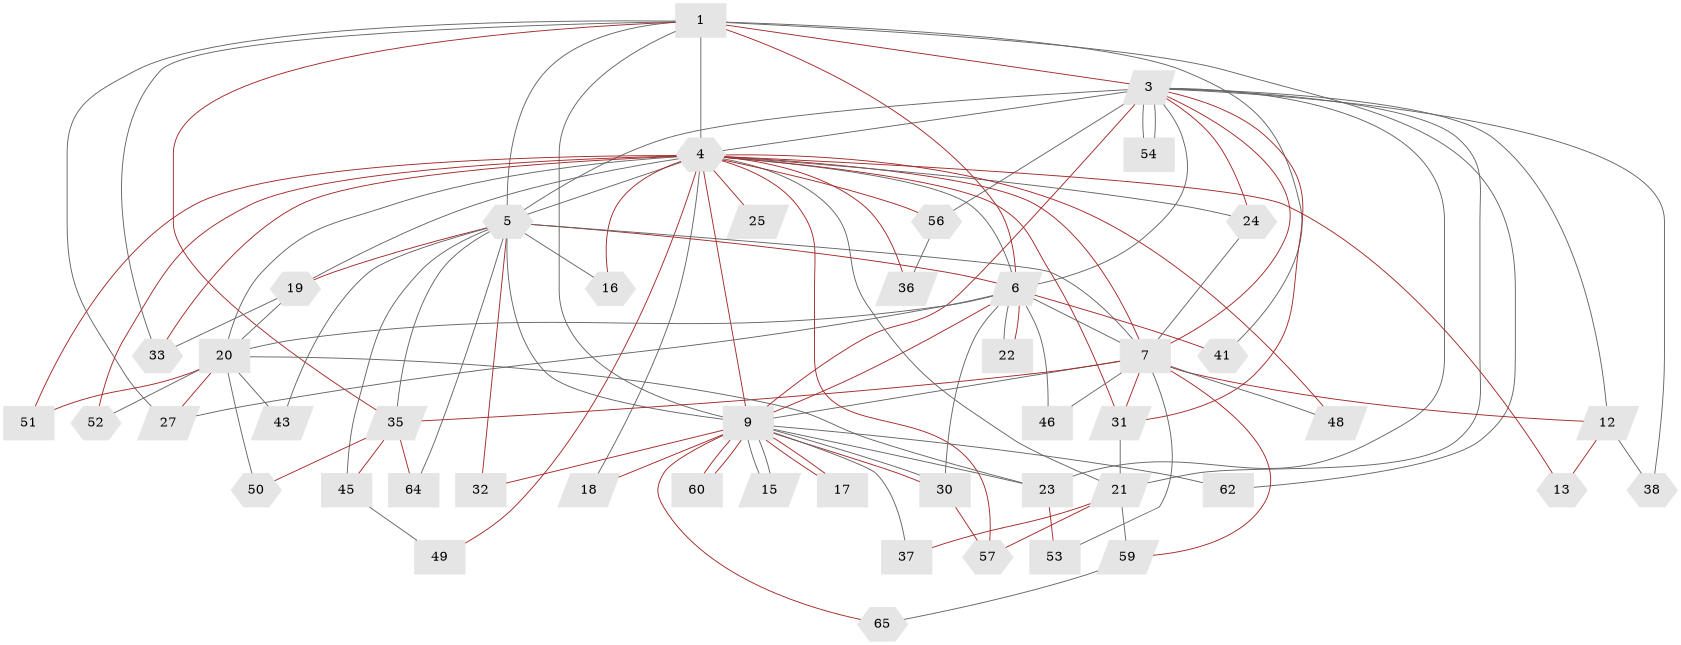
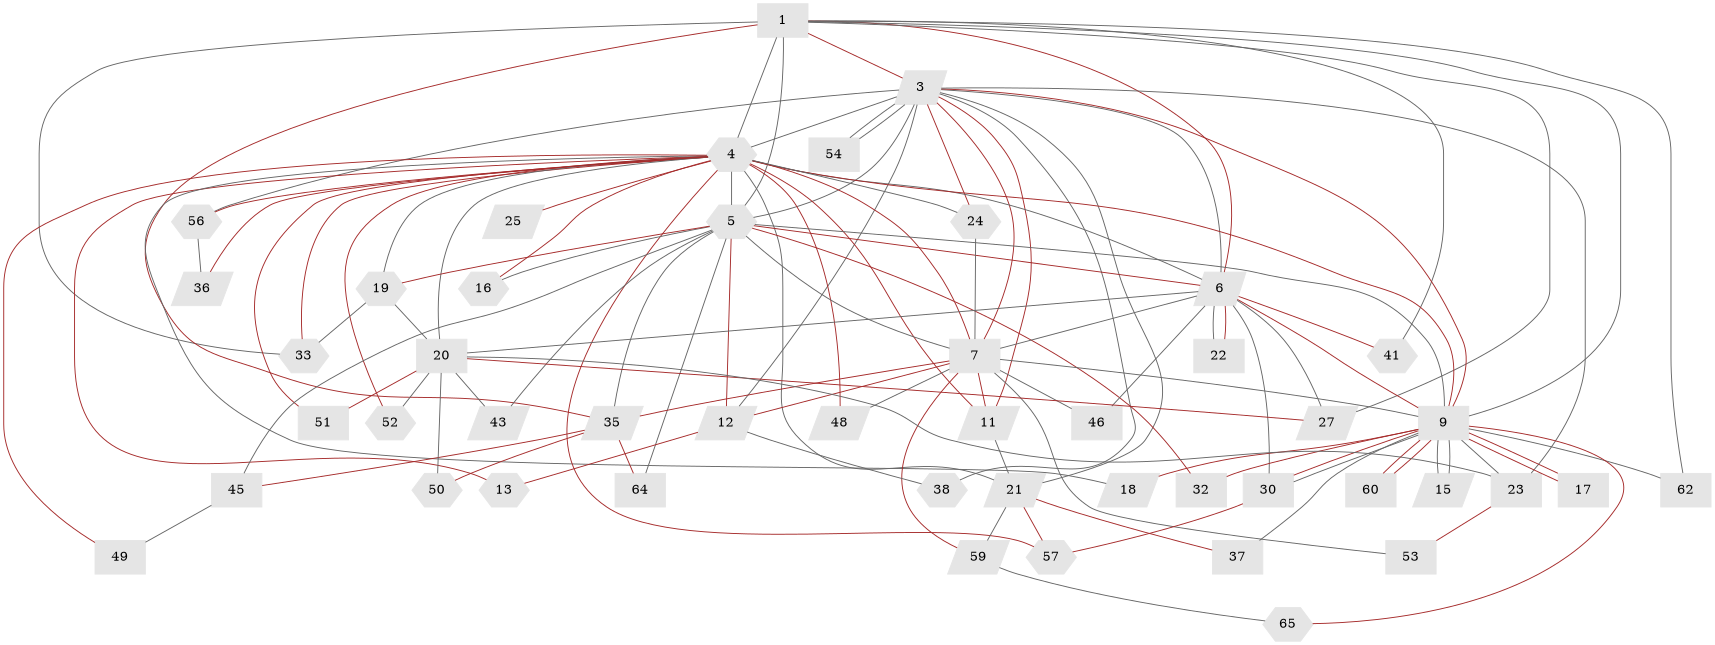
  graph {
    node [color=gray90 shape=box style=filled]
    edge [color=gray40]
    1 [super="+2"]
    3 [shape=parallelogram super="+26"]
    4 [shape=hexagon super="+10"]
    5 [shape=hexagon super="+8"]
    6 [shape=parallelogram super="+14"]
    9 [super="+28"]
    27 [shape=parallelogram super="+55"]
    33 [shape=hexagon super="+34"]
    35 [shape=parallelogram super="+47"]
    41 [shape=hexagon]
    62
    7 [super="+31"]
-   11 [shape=parallelogram label=31]
+   11 [shape=parallelogram]
    12 [shape=parallelogram super="+29"]
    21 [shape=parallelogram super="+39"]
    23 [super="+44"]
    24 [shape=hexagon]
    38 [shape=hexagon]
    54
    56 [shape=hexagon]
    36 [shape=parallelogram]
    13 [shape=hexagon]
    16 [shape=hexagon super="+63"]
    18 [shape=parallelogram super="+42"]
    19 [shape=hexagon]
    20 [super="+61"]
    25 [shape=parallelogram]
    48 [shape=parallelogram]
    49
    51
    52 [shape=hexagon]
    57 [shape=hexagon super="+58"]
    32
    43 [shape=parallelogram]
    45
    64
    22
    30 [super="+40"]
    46
    53
    59 [shape=parallelogram]
    15 [shape=parallelogram]
    17
    37
    60
    65 [shape=hexagon]
    50 [shape=hexagon]
    1 -- 3 [color=brown weight=2]
    1 -- 4 [weight=4]
    1 -- 5 [weight=4]
    1 -- 6 [color=brown weight=2]
    1 -- 9 [weight=2]
    1 -- 27
    1 -- 33
    1 -- 35 [color=brown]
    1 -- 41
    1 -- 62
    3 -- 4 [weight=2]
    3 -- 5 [weight=2]
    3 -- 6 [weight=2]
    3 -- 9 [color=brown]
    3 -- 7 [color=brown]
    3 -- 11 [color=brown]
    3 -- 12
    3 -- 21
    3 -- 23
    3 -- 24 [color=brown]
    3 -- 38
    3 -- 54
    3 -- 54
    3 -- 56
    4 -- 5 [weight=4]
    4 -- 6 [weight=2]
    4 -- 9 [color=brown weight=2]
    4 -- 33 [color=brown]
    4 -- 7 [color=brown weight=2]
    4 -- 11 [color=brown]
    4 -- 21
    4 -- 24
    4 -- 56 [color=brown]
    4 -- 36 [color=brown]
    4 -- 13 [color=brown]
    4 -- 16 [color=brown weight=2]
    4 -- 18
    4 -- 19
    4 -- 20
    4 -- 25 [color=brown weight=2]
    4 -- 48 [color=brown]
    4 -- 49 [color=brown]
    4 -- 51 [color=brown]
    4 -- 52 [color=brown]
    4 -- 57 [color=brown]
    5 -- 6 [color=brown weight=2]
    5 -- 9 [weight=3]
    5 -- 35
    5 -- 7 [weight=2]
+   5 -- 12 [color=brown]
    5 -- 16
    5 -- 19 [color=brown]
    5 -- 32 [color=brown]
    5 -- 43
    5 -- 45
    5 -- 64
    6 -- 9 [color=brown]
    6 -- 27
    6 -- 41 [color=brown]
    6 -- 7
    6 -- 20
    6 -- 22
    6 -- 22 [color=brown]
    6 -- 30
    6 -- 46
    9 -- 62
    9 -- 23
    9 -- 18 [color=brown weight=2]
    9 -- 32 [color=brown]
    9 -- 30 [color=brown]
    9 -- 30
    9 -- 15
    9 -- 15
    9 -- 17 [color=brown]
    9 -- 17 [color=brown]
    9 -- 37
    9 -- 60 [color=brown]
    9 -- 60 [color=brown]
    9 -- 65 [color=brown]
    35 -- 45 [color=brown]
    35 -- 64 [color=brown]
    35 -- 50 [color=brown]
    7 -- 9
    7 -- 35 [color=brown]
    7 -- 11 [color=brown]
    7 -- 12 [color=brown]
    7 -- 48
    7 -- 46
    7 -- 53
    7 -- 59 [color=brown]
    11 -- 21
    12 -- 38
    12 -- 13 [color=brown]
    21 -- 57 [color=brown]
    21 -- 59
    21 -- 37 [color=brown]
    23 -- 53 [color=brown]
    24 -- 7 [weight=2]
    56 -- 36
    19 -- 33
    19 -- 20
    20 -- 27 [color=brown]
    20 -- 23
    20 -- 51 [color=brown]
    20 -- 52
    20 -- 43
    20 -- 50
    45 -- 49
    30 -- 57 [color=brown]
    59 -- 65
  }
